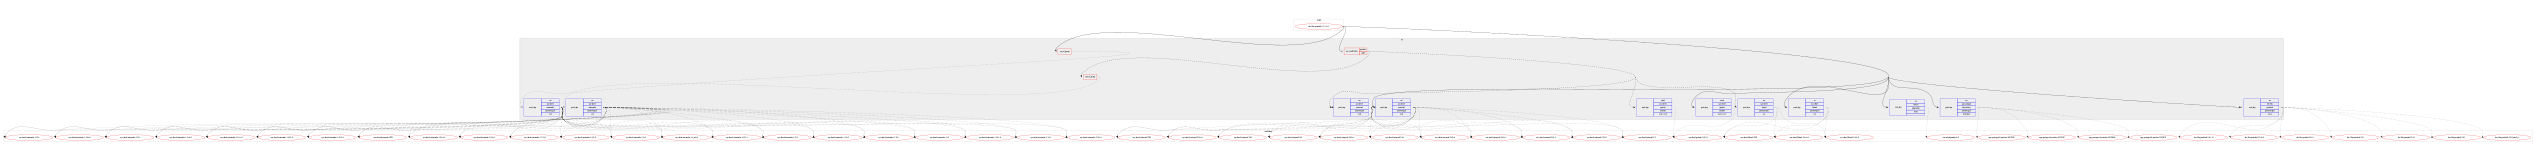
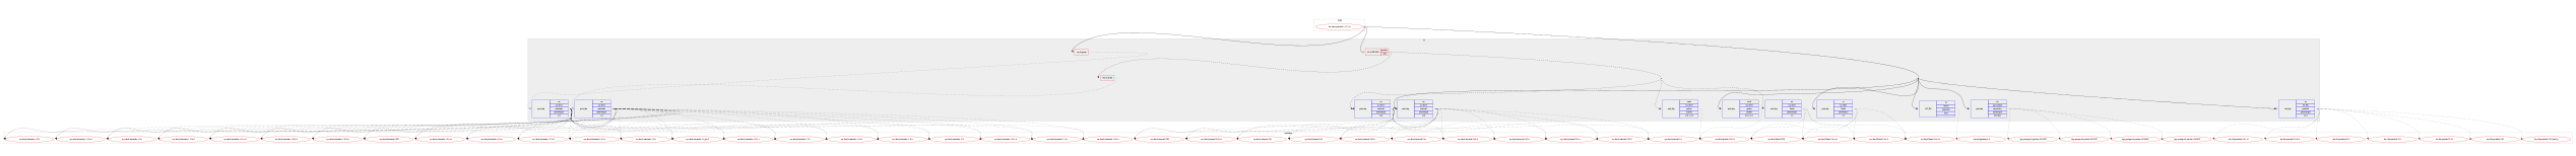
  digraph {
    compound=true
    concentrate=true
    fontname="PT Serif"
    fontsize=10
    newrank=true
    rankdir=TB
    ranksep=1.5
    node [color=red fontname="PT Serif" fontsize=10]
    edge [arrowhead=vee fontname="PT Serif" headport=w style=dotted tailport=e weight=100]
-   n1 [label="dev-libs/protobuf-c-1.2.1-r1" width=4]
+   n1 [label="dev-none/protobuf-c-1.2.1-r1" width=4]
    n2 [color=blue label=<<TABLE BORDER="0" CELLBORDER="1" CELLSPACING="0" CELLPADDING="4" WIDTH="220"><TR><TD ROWSPAN="6" CELLPADDING="30">pack_dep</TD></TR><TR><TD WIDTH="110">no</TD></TR><TR><TD>sys-devel</TD></TR><TR><TD>automake</TD></TR><TR><TD>greaterequal</TD></TR><TR><TD>1.15</TD></TR></TABLE>> shape=none]
    n3 [label=<<TABLE BORDER="0" CELLBORDER="1" CELLSPACING="0" CELLPADDING="4"><TR><TD CELLPADDING="10">any_of_group</TD></TR></TABLE>> shape=none]
    n4 [color=blue label=<<TABLE BORDER="0" CELLBORDER="1" CELLSPACING="0" CELLPADDING="4" WIDTH="220"><TR><TD ROWSPAN="6" CELLPADDING="30">pack_dep</TD></TR><TR><TD WIDTH="110">weak</TD></TR><TR><TD>sys-devel</TD></TR><TR><TD>gettext</TD></TR><TR><TD>smaller</TD></TR><TR><TD>0.18.1.1-r3</TD></TR></TABLE>> shape=none]
    n5 [color=blue label=<<TABLE BORDER="0" CELLBORDER="1" CELLSPACING="0" CELLPADDING="4" WIDTH="220"><TR><TD ROWSPAN="6" CELLPADDING="30">pack_dep</TD></TR><TR><TD WIDTH="110">no</TD></TR><TR><TD>sys-devel</TD></TR><TR><TD>automake</TD></TR><TR><TD>greaterequal</TD></TR><TR><TD>1.15</TD></TR></TABLE>> shape=none]
    n6 [label=<<TABLE BORDER="0" CELLBORDER="1" CELLSPACING="0" CELLPADDING="4"><TR><TD CELLPADDING="10">any_of_group</TD></TR></TABLE>> shape=none]
    n7 [color=blue label=<<TABLE BORDER="0" CELLBORDER="1" CELLSPACING="0" CELLPADDING="4" WIDTH="220"><TR><TD ROWSPAN="6" CELLPADDING="30">pack_dep</TD></TR><TR><TD WIDTH="110">no</TD></TR><TR><TD>sys-devel</TD></TR><TR><TD>autoconf</TD></TR><TR><TD>greaterequal</TD></TR><TR><TD>2.69</TD></TR></TABLE>> shape=none]
    n8 [color=blue label=<<TABLE BORDER="0" CELLBORDER="1" CELLSPACING="0" CELLPADDING="4" WIDTH="220"><TR><TD ROWSPAN="6" CELLPADDING="30">pack_dep</TD></TR><TR><TD WIDTH="110">no</TD></TR><TR><TD>sys-devel</TD></TR><TR><TD>libtool</TD></TR><TR><TD>greaterequal</TD></TR><TR><TD>2.4</TD></TR></TABLE>> shape=none]
    n9 [label=<<TABLE BORDER="0" CELLBORDER="1" CELLSPACING="0" CELLPADDING="4"><TR><TD ROWSPAN="3" CELLPADDING="10">use_conditional</TD></TR><TR><TD>positive</TD></TR><TR><TD>none</TD></TR></TABLE>> shape=none]
    n10 [color=blue label=<<TABLE BORDER="0" CELLBORDER="1" CELLSPACING="0" CELLPADDING="4" WIDTH="220"><TR><TD ROWSPAN="6" CELLPADDING="30">pack_dep</TD></TR><TR><TD WIDTH="110">no</TD></TR><TR><TD>app-portage</TD></TR><TR><TD>elt-patches</TD></TR><TR><TD>greaterequal</TD></TR><TR><TD>20170422</TD></TR></TABLE>> shape=none]
    n11 [color=blue label=<<TABLE BORDER="0" CELLBORDER="1" CELLSPACING="0" CELLPADDING="4" WIDTH="220"><TR><TD ROWSPAN="6" CELLPADDING="30">pack_dep</TD></TR><TR><TD WIDTH="110">no</TD></TR><TR><TD>sys-devel</TD></TR><TR><TD>autoconf</TD></TR><TR><TD>greaterequal</TD></TR><TR><TD>2.69</TD></TR></TABLE>> shape=none]
    n12 [color=blue label=<<TABLE BORDER="0" CELLBORDER="1" CELLSPACING="0" CELLPADDING="4" WIDTH="220"><TR><TD ROWSPAN="6" CELLPADDING="30">pack_dep</TD></TR><TR><TD WIDTH="110">no</TD></TR><TR><TD>sys-devel</TD></TR><TR><TD>libtool</TD></TR><TR><TD>greaterequal</TD></TR><TR><TD>2.4</TD></TR></TABLE>> shape=none]
    n13 [color=blue label=<<TABLE BORDER="0" CELLBORDER="1" CELLSPACING="0" CELLPADDING="4" WIDTH="220"><TR><TD ROWSPAN="6" CELLPADDING="30">pack_dep</TD></TR><TR><TD WIDTH="110">no</TD></TR><TR><TD>virtual</TD></TR><TR><TD>pkgconfig</TD></TR><TR><TD>none</TD></TR><TR><TD></TD></TR></TABLE>> shape=none]
    n14 [color=blue label=<<TABLE BORDER="0" CELLBORDER="1" CELLSPACING="0" CELLPADDING="4" WIDTH="220"><TR><TD ROWSPAN="6" CELLPADDING="30">pack_dep</TD></TR><TR><TD WIDTH="110">weak</TD></TR><TR><TD>sys-devel</TD></TR><TR><TD>gettext</TD></TR><TR><TD>smaller</TD></TR><TR><TD>0.18.1.1-r3</TD></TR></TABLE>> shape=none]
    n15 [color=blue label=<<TABLE BORDER="0" CELLBORDER="1" CELLSPACING="0" CELLPADDING="4" WIDTH="220"><TR><TD ROWSPAN="6" CELLPADDING="30">pack_dep</TD></TR><TR><TD WIDTH="110">no</TD></TR><TR><TD>dev-libs</TD></TR><TR><TD>protobuf</TD></TR><TR><TD>greaterequal</TD></TR><TR><TD>2.6.0</TD></TR></TABLE>> shape=none]
    n16 [label="sys-devel/automake-1.10.3-r1" width=4]
    n17 [label="sys-devel/automake-1.10.3-r2" width=4]
    n18 [label="sys-devel/automake-1.11.6-r1" width=4]
    n19 [label="sys-devel/automake-1.11.6-r2" width=4]
    n20 [label="sys-devel/automake-1.12.6" width=4]
    n21 [label="sys-devel/automake-1.12.6-r1" width=4]
    n22 [label="sys-devel/automake-1.13.4" width=4]
    n23 [label="sys-devel/automake-1.13.4-r1" width=4]
    n24 [label="sys-devel/automake-1.14.1" width=4]
    n25 [label="sys-devel/automake-1.14.1-r1" width=4]
    n26 [label="sys-devel/automake-1.15" width=4]
    n27 [label="sys-devel/automake-1.15-r1" width=4]
    n28 [label="sys-devel/automake-1.15-r2" width=4]
    n29 [label="sys-devel/automake-1.15.1" width=4]
    n30 [label="sys-devel/automake-1.15.1-r1" width=4]
    n31 [label="sys-devel/automake-1.4_p6-r2" width=4]
    n32 [label="sys-devel/automake-1.5-r2" width=4]
    n33 [label="sys-devel/automake-1.6.3-r2" width=4]
    n34 [label="sys-devel/automake-1.7.9-r3" width=4]
    n35 [label="sys-devel/automake-1.8.5-r5" width=4]
    n36 [label="sys-devel/automake-1.9.6-r4" width=4]
    n37 [label="sys-devel/automake-9999" width=4]
    n38 [label="sys-devel/gettext-0.19.8.1" width=4]
    n39 [label="sys-devel/autoconf-2.13" width=4]
    n40 [label="sys-devel/autoconf-2.59-r7" width=4]
    n41 [label="sys-devel/autoconf-2.61-r2" width=4]
    n42 [label="sys-devel/autoconf-2.62-r1" width=4]
    n43 [label="sys-devel/autoconf-2.63-r1" width=4]
    n44 [label="sys-devel/autoconf-2.64" width=4]
    n45 [label="sys-devel/autoconf-2.65-r1" width=4]
    n46 [label="sys-devel/autoconf-2.68" width=4]
    n47 [label="sys-devel/autoconf-2.69" width=4]
    n48 [label="sys-devel/autoconf-2.69-r4" width=4]
    n49 [label="sys-devel/autoconf-9999" width=4]
+   n50 [label="sys-devel/libtool-2.4.6-r2" width=4]
    n51 [label="sys-devel/libtool-2.4.6-r3" width=4]
    n52 [label="sys-devel/libtool-2.4.6-r4" width=4]
    n53 [label="sys-devel/libtool-9999" width=4]
    n54 [label="app-portage/elt-patches-20170317" width=4]
    n55 [label="app-portage/elt-patches-20170422" width=4]
    n56 [label="app-portage/elt-patches-20170815" width=4]
    n57 [label="app-portage/elt-patches-20170826.1" width=4]
    n58 [label="virtual/pkgconfig-0-r1" width=4]
    n59 [label="dev-libs/protobuf-2.5.0-r2" width=4]
    n60 [label="dev-libs/protobuf-2.6.1-r3" width=4]
    n61 [label="dev-libs/protobuf-3.0.0_beta3_p1" width=4]
    n62 [label="dev-libs/protobuf-3.0.2" width=4]
    n63 [label="dev-libs/protobuf-3.1.0" width=4]
    n64 [label="dev-libs/protobuf-3.3.0" width=4]
    n65 [label="dev-libs/protobuf-3.4.1" width=4]
    subgraph cluster_1 {
      color=gray
      label=<<i>ebuild</i>>
      rank=same
      n1
    }
    subgraph cluster_2 {
      color=gray
      label=<<i>dependencies</i>>
      subgraph cluster_3 {
        color=gray
        fillcolor="#eeeeee"
        label=<<i>compile</i>>
        style=filled
        subgraph sub_4 {
          color=gray
          fillcolor="#eeeeee"
          label=<<i>compile</i>>
          style=filled
          n3
          subgraph sub_5 {
            color=gray
            fillcolor="#eeeeee"
            label=<<i>compile</i>>
            style=filled
            n2
          }
        }
        subgraph sub_6 {
          color=gray
          fillcolor="#eeeeee"
          label=<<i>compile</i>>
          style=filled
          n9
          subgraph sub_7 {
            color=gray
            fillcolor="#eeeeee"
            label=<<i>compile</i>>
            style=filled
            n4
          }
          subgraph sub_8 {
            color=gray
            fillcolor="#eeeeee"
            label=<<i>compile</i>>
            style=filled
            n6
            subgraph sub_9 {
              color=gray
              fillcolor="#eeeeee"
              label=<<i>compile</i>>
              style=filled
              n5
            }
          }
          subgraph sub_10 {
            color=gray
            fillcolor="#eeeeee"
            label=<<i>compile</i>>
            style=filled
            n7
          }
          subgraph sub_11 {
            color=gray
            fillcolor="#eeeeee"
            label=<<i>compile</i>>
            style=filled
            n8
          }
        }
        subgraph sub_12 {
          color=gray
          fillcolor="#eeeeee"
          label=<<i>compile</i>>
          style=filled
          n10
        }
        subgraph sub_13 {
          color=gray
          fillcolor="#eeeeee"
          label=<<i>compile</i>>
          style=filled
          n11
        }
        subgraph sub_14 {
          color=gray
          fillcolor="#eeeeee"
          label=<<i>compile</i>>
          style=filled
          n12
        }
        subgraph sub_15 {
          color=gray
          fillcolor="#eeeeee"
          label=<<i>compile</i>>
          style=filled
          n13
        }
        subgraph sub_16 {
          color=gray
          fillcolor="#eeeeee"
          label=<<i>compile</i>>
          style=filled
          n14
        }
      }
      subgraph cluster_17 {
        color=gray
        fillcolor="#eeeeee"
        label=<<i>compile and run</i>>
        style=filled
        subgraph sub_18 {
          color=gray
          fillcolor="#eeeeee"
          label=<<i>compile and run</i>>
          style=filled
          n15
        }
      }
      subgraph cluster_19 {
        color=gray
        fillcolor="#eeeeee"
        label=<<i>run</i>>
        style=filled
      }
    }
    subgraph cluster_20 {
      color=gray
      label=<<i>candidates</i>>
      rank=same
      subgraph sub_21 {
        color=black
        label=<<i>candidates</i>>
        nodesep=1
        rank=same
        n16
        n17
        n18
        n19
        n20
        n21
        n22
        n23
        n24
        n25
        n26
        n27
        n28
        n29
        n30
        n31
        n32
        n33
        n34
        n35
        n36
        n37
      }
      subgraph sub_22 {
        color=black
        label=<<i>candidates</i>>
        nodesep=1
        rank=same
        n38
      }
      subgraph sub_23 {
        color=black
        label=<<i>candidates</i>>
        nodesep=1
        rank=same
        n16
        n17
        n18
        n19
        n20
        n21
        n22
        n23
        n24
        n25
        n26
        n27
        n28
        n29
        n30
        n31
        n32
        n33
        n34
        n35
        n36
        n37
      }
      subgraph sub_24 {
        color=black
        label=<<i>candidates</i>>
        nodesep=1
        rank=same
        n39
        n40
        n41
        n42
        n43
        n44
        n45
        n46
        n47
        n48
        n49
      }
      subgraph sub_25 {
        color=black
        label=<<i>candidates</i>>
        nodesep=1
        rank=same
+       n50
        n51
        n52
        n53
      }
      subgraph sub_26 {
        color=black
        label=<<i>candidates</i>>
        nodesep=1
        rank=same
        n54
        n55
        n56
        n57
      }
      subgraph sub_27 {
        color=black
        label=<<i>candidates</i>>
        nodesep=1
        rank=same
        n39
        n40
        n41
        n42
        n43
        n44
        n45
        n46
        n47
        n48
        n49
      }
      subgraph sub_28 {
        color=black
        label=<<i>candidates</i>>
        nodesep=1
        rank=same
+       n50
        n51
        n52
        n53
      }
      subgraph sub_29 {
        color=black
        label=<<i>candidates</i>>
        nodesep=1
        rank=same
        n58
      }
      subgraph sub_30 {
        color=black
        label=<<i>candidates</i>>
        nodesep=1
        rank=same
        n38
      }
      subgraph sub_31 {
        color=black
        label=<<i>candidates</i>>
        nodesep=1
        rank=same
        n59
        n60
        n61
        n62
        n63
        n64
        n65
      }
    }
    n1 -> n3 [style=solid weight=20]
    n1 -> n9 [arrowhead=oinv style=solid weight=20]
    n1 -> n10 [style=solid weight=20]
    n1 -> n11 [style=solid weight=20]
    n1 -> n12 [style=solid weight=20]
    n1 -> n13 [style=solid weight=20]
    n1 -> n14 [style=solid weight=20]
    n1 -> n15 [arrowhead=odotvee style=solid weight=20]
    n2 -> n16
    n2 -> n17
    n2 -> n18
    n2 -> n19
    n2 -> n20
    n2 -> n21
    n2 -> n22
    n2 -> n23
    n2 -> n24
    n2 -> n25
    n2 -> n26
    n2 -> n27
    n2 -> n28
    n2 -> n29
    n2 -> n30
    n2 -> n31
    n2 -> n32
    n2 -> n33
    n2 -> n34
    n2 -> n35
    n2 -> n36
    n2 -> n37
    n3 -> n2 [arrowhead=oinv weight=20]
    n4 -> n38
    n5 -> n16
    n5 -> n17
    n5 -> n18
    n5 -> n19
    n5 -> n20
    n5 -> n21
    n5 -> n22
    n5 -> n23
    n5 -> n24
    n5 -> n25
    n5 -> n26
    n5 -> n27
    n5 -> n28
    n5 -> n29
    n5 -> n30
    n5 -> n31
    n5 -> n32
    n5 -> n33
    n5 -> n34
    n5 -> n35
    n5 -> n36
    n5 -> n37
    n6 -> n5 [arrowhead=oinv weight=20]
    n7 -> n39
    n7 -> n40
    n7 -> n41
    n7 -> n42
    n7 -> n43
    n7 -> n44
    n7 -> n45
    n7 -> n46
    n7 -> n47
    n7 -> n48
    n7 -> n49
+   n8 -> n50
    n8 -> n51
    n8 -> n52
    n8 -> n53
    n9 -> n4 [style=dashed weight=20]
    n9 -> n6 [style=dashed weight=20]
    n9 -> n7 [style=dashed weight=20]
    n9 -> n8 [style=dashed weight=20]
    n10 -> n54
    n10 -> n55
    n10 -> n56
    n10 -> n57
    n11 -> n39
    n11 -> n40
    n11 -> n41
    n11 -> n42
    n11 -> n43
    n11 -> n44
    n11 -> n45
    n11 -> n46
    n11 -> n47
    n11 -> n48
    n11 -> n49
+   n12 -> n50
    n12 -> n51
    n12 -> n52
    n12 -> n53
    n13 -> n58
    n14 -> n38
    n15 -> n59
    n15 -> n60
    n15 -> n61
    n15 -> n62
    n15 -> n63
    n15 -> n64
    n15 -> n65
  }
